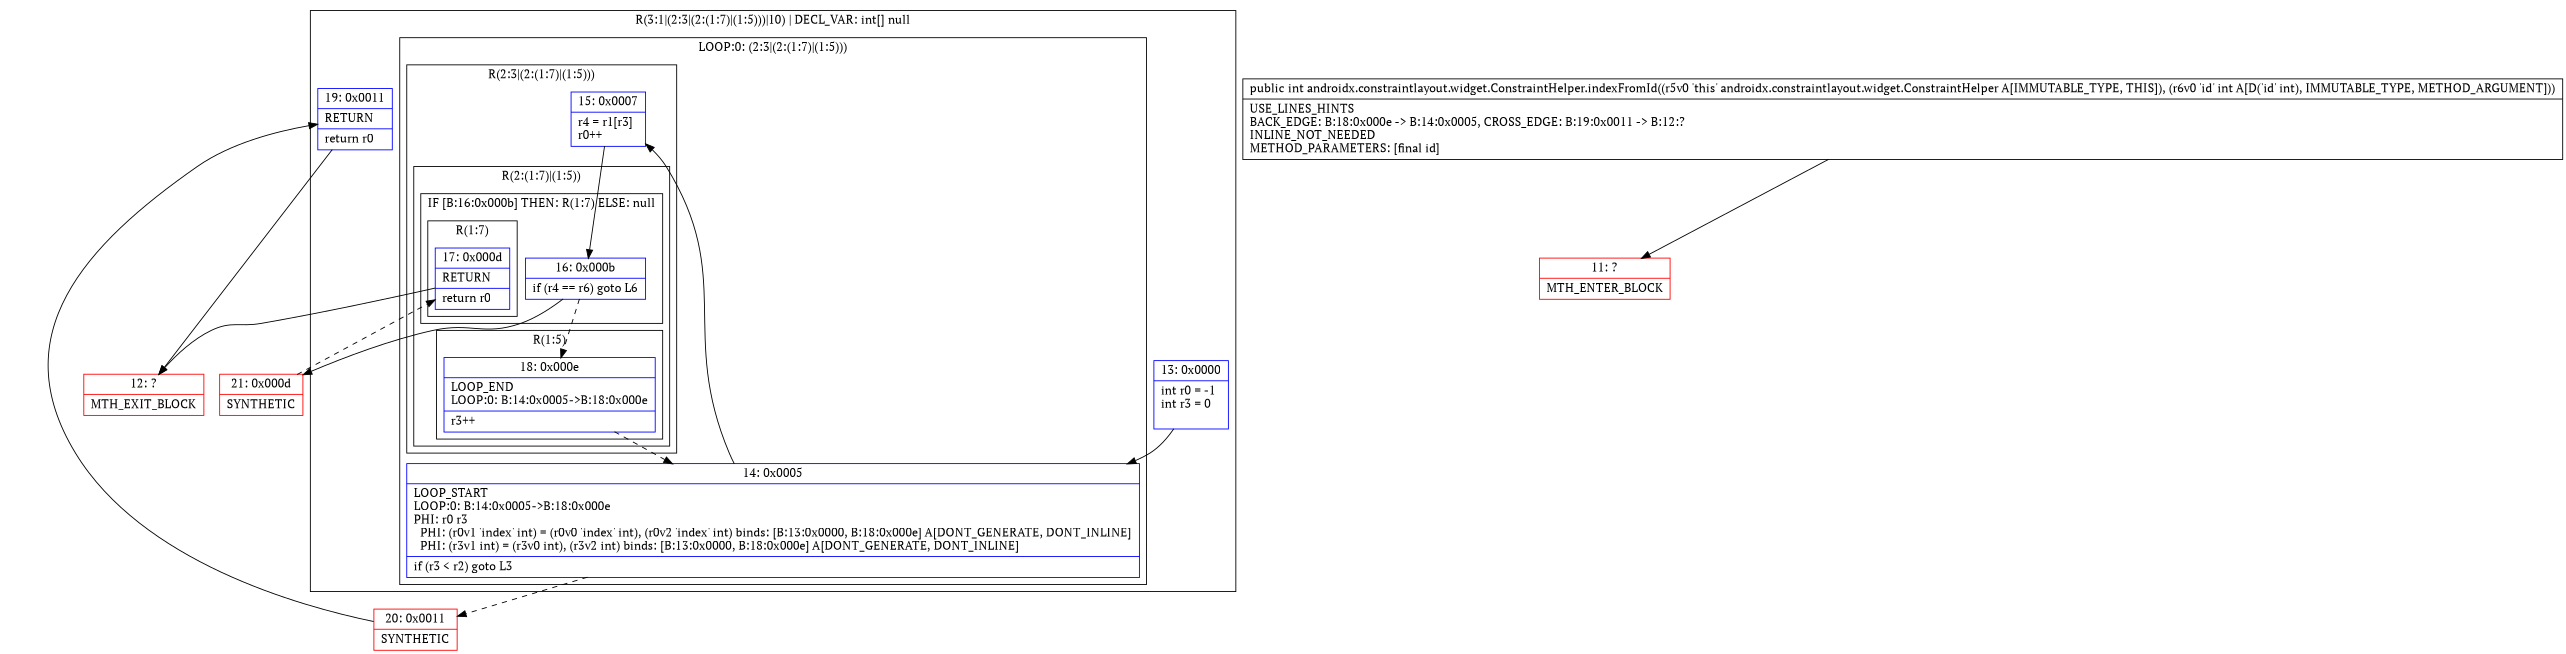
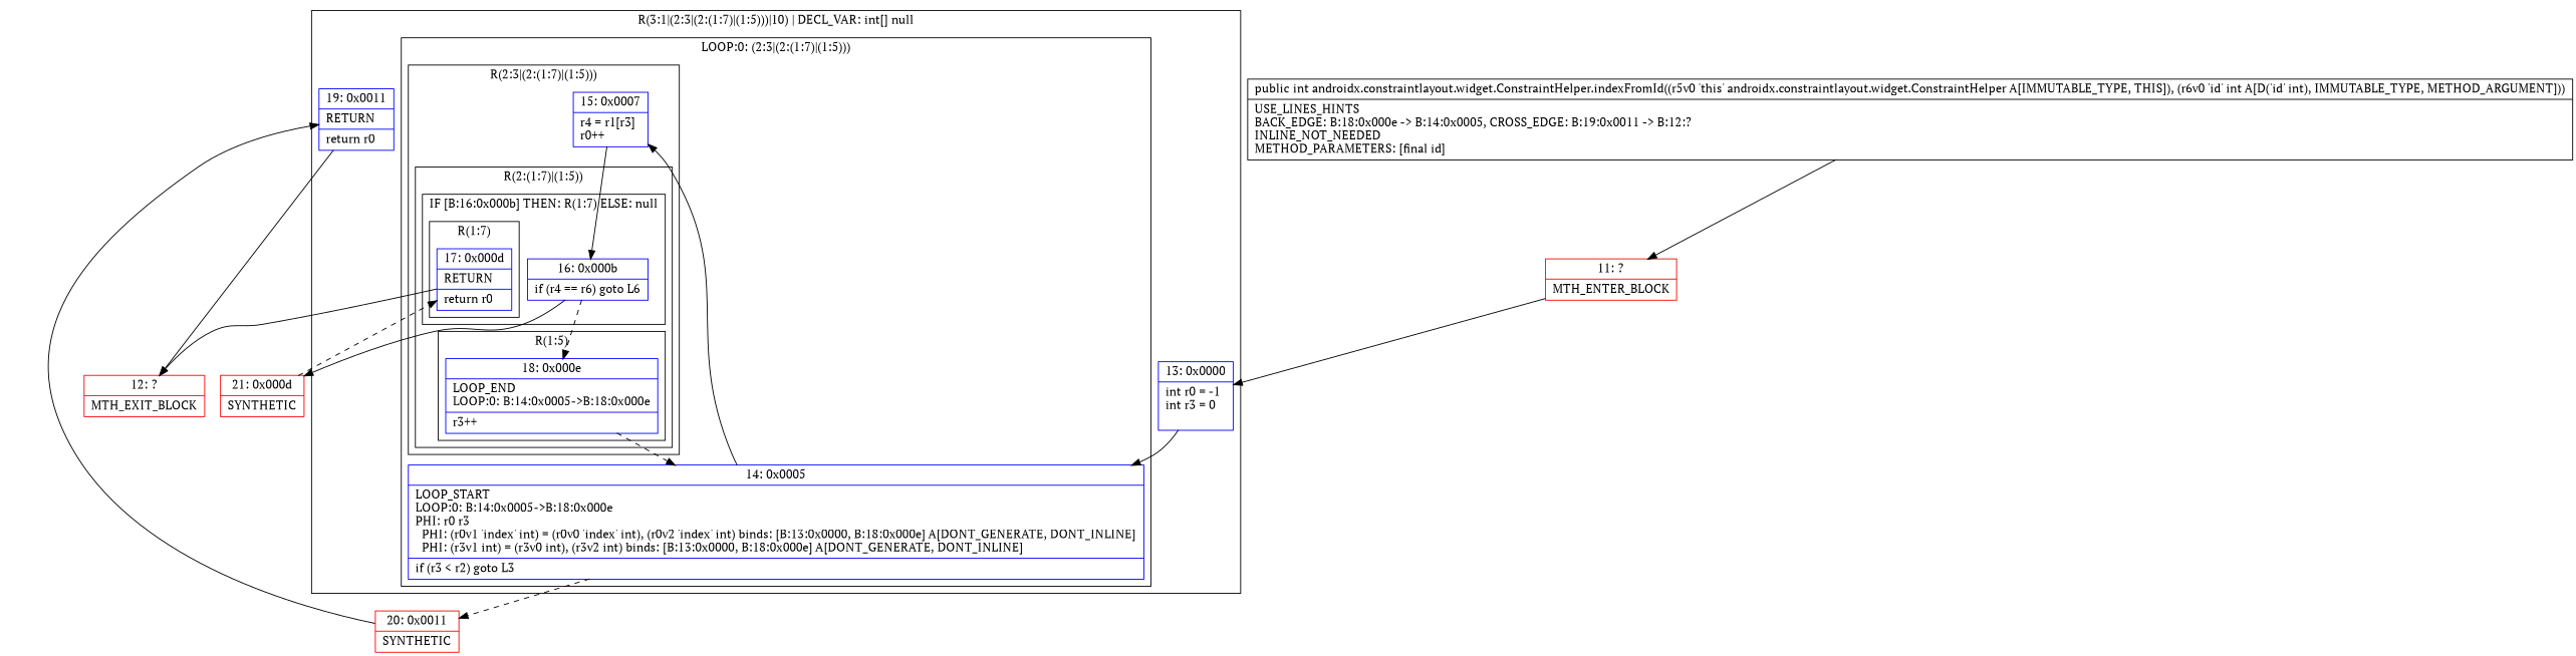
  digraph {
    fontname="PT Serif"
    node [color=blue fontname="PT Serif" shape=record]
    edge [fontname="PT Serif"]
    n1 [label="{17\:\ 0x000d|RETURN\l|return r0\l}"]
    n2 [label="{16\:\ 0x000b|if (r4 == r6) goto L6\l}"]
    n3 [label="{18\:\ 0x000e|LOOP_END\lLOOP:0: B:14:0x0005\-\>B:18:0x000e\l|r3++\l}"]
    n4 [label="{15\:\ 0x0007|r4 = r1[r3]\lr0++\l}"]
    n5 [label="{14\:\ 0x0005|LOOP_START\lLOOP:0: B:14:0x0005\-\>B:18:0x000e\lPHI: r0 r3 \l  PHI: (r0v1 'index' int) = (r0v0 'index' int), (r0v2 'index' int) binds: [B:13:0x0000, B:18:0x000e] A[DONT_GENERATE, DONT_INLINE]\l  PHI: (r3v1 int) = (r3v0 int), (r3v2 int) binds: [B:13:0x0000, B:18:0x000e] A[DONT_GENERATE, DONT_INLINE]\l|if (r3 \< r2) goto L3\l}"]
    n6 [label="{13\:\ 0x0000|int r0 = \-1\lint r3 = 0\l\l}"]
    n7 [label="{19\:\ 0x0011|RETURN\l|return r0\l}"]
    n8 [color=red label="{12\:\ ?|MTH_EXIT_BLOCK\l}"]
    n9 [color=red label="{21\:\ 0x000d|SYNTHETIC\l}"]
    n10 [color=red label="{20\:\ 0x0011|SYNTHETIC\l}"]
    n11 [color=red label="{11\:\ ?|MTH_ENTER_BLOCK\l}"]
    n12 [label="{public int androidx.constraintlayout.widget.ConstraintHelper.indexFromId((r5v0 'this' androidx.constraintlayout.widget.ConstraintHelper A[IMMUTABLE_TYPE, THIS]), (r6v0 'id' int A[D('id' int), IMMUTABLE_TYPE, METHOD_ARGUMENT]))  | USE_LINES_HINTS\lBACK_EDGE: B:18:0x000e \-\> B:14:0x0005, CROSS_EDGE: B:19:0x0011 \-\> B:12:?\lINLINE_NOT_NEEDED\lMETHOD_PARAMETERS: [final id]\l}" color=""]
    subgraph cluster_1 {
      label="R(3:1|(2:3|(2:(1:7)|(1:5)))|10) | DECL_VAR: int[] null\l"
      n6
      n7
      subgraph cluster_2 {
        label="LOOP:0: (2:3|(2:(1:7)|(1:5)))"
        n5
        subgraph cluster_3 {
          label="R(2:3|(2:(1:7)|(1:5)))"
          n4
          subgraph cluster_4 {
            label="R(2:(1:7)|(1:5))"
            subgraph cluster_5 {
              label="IF [B:16:0x000b] THEN: R(1:7) ELSE: null"
              n2
              subgraph cluster_6 {
                label="R(1:7)"
                n1
              }
            }
            subgraph cluster_7 {
              label="R(1:5)"
              n3
            }
          }
        }
      }
    }
    n1 -> n8
    n2 -> n3 [style=dashed]
    n2 -> n9
    n3 -> n5 [style=dashed]
    n4 -> n2
    n5 -> n4
    n5 -> n10 [style=dashed]
    n6 -> n5
    n7 -> n8
    n9 -> n1 [style=dashed]
    n10 -> n7
+   n11 -> n6
    n12 -> n11
  }
